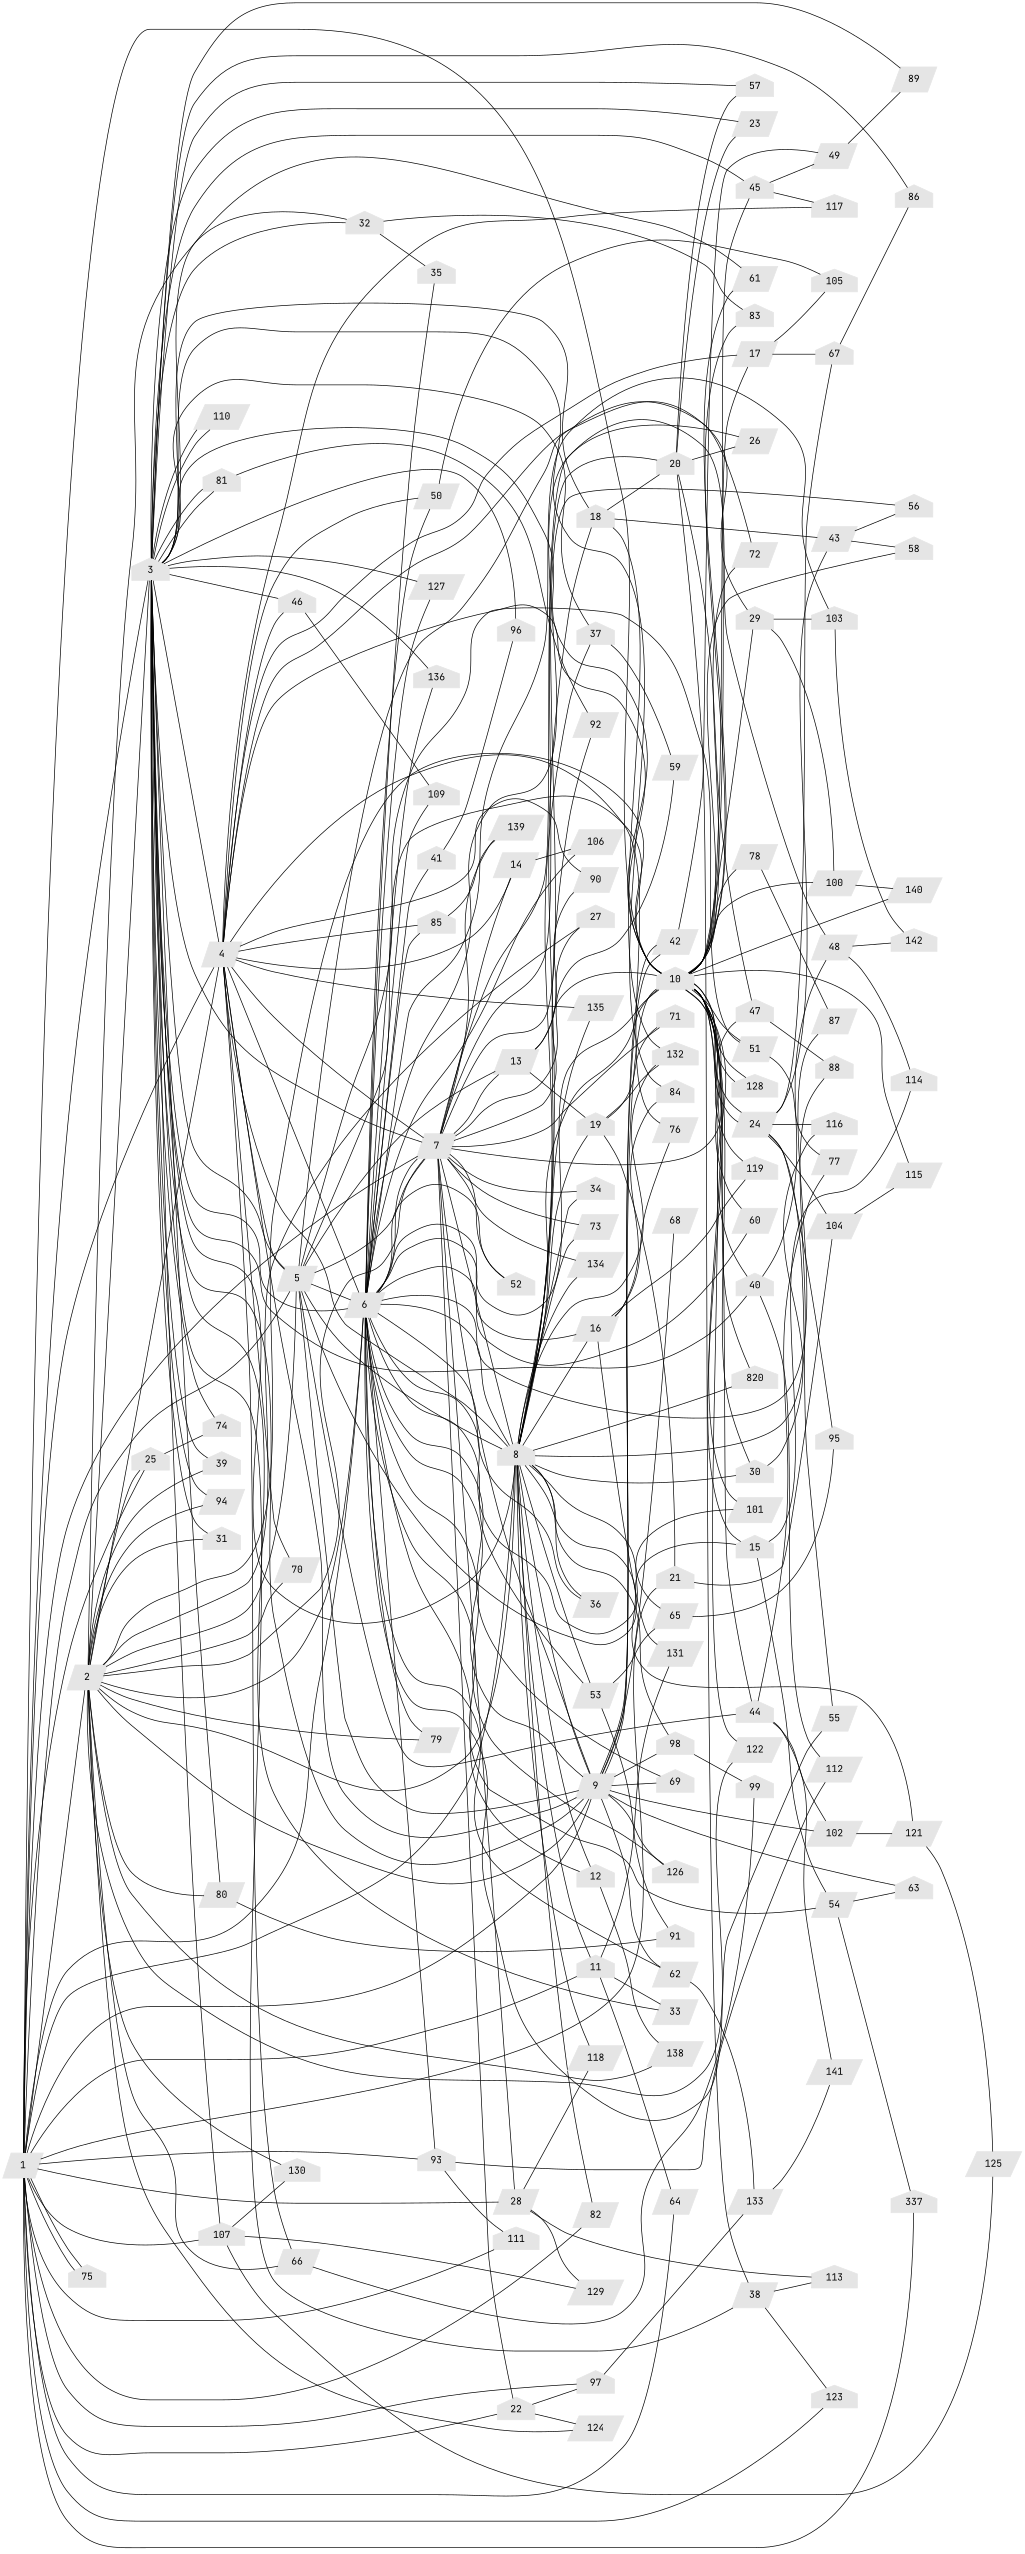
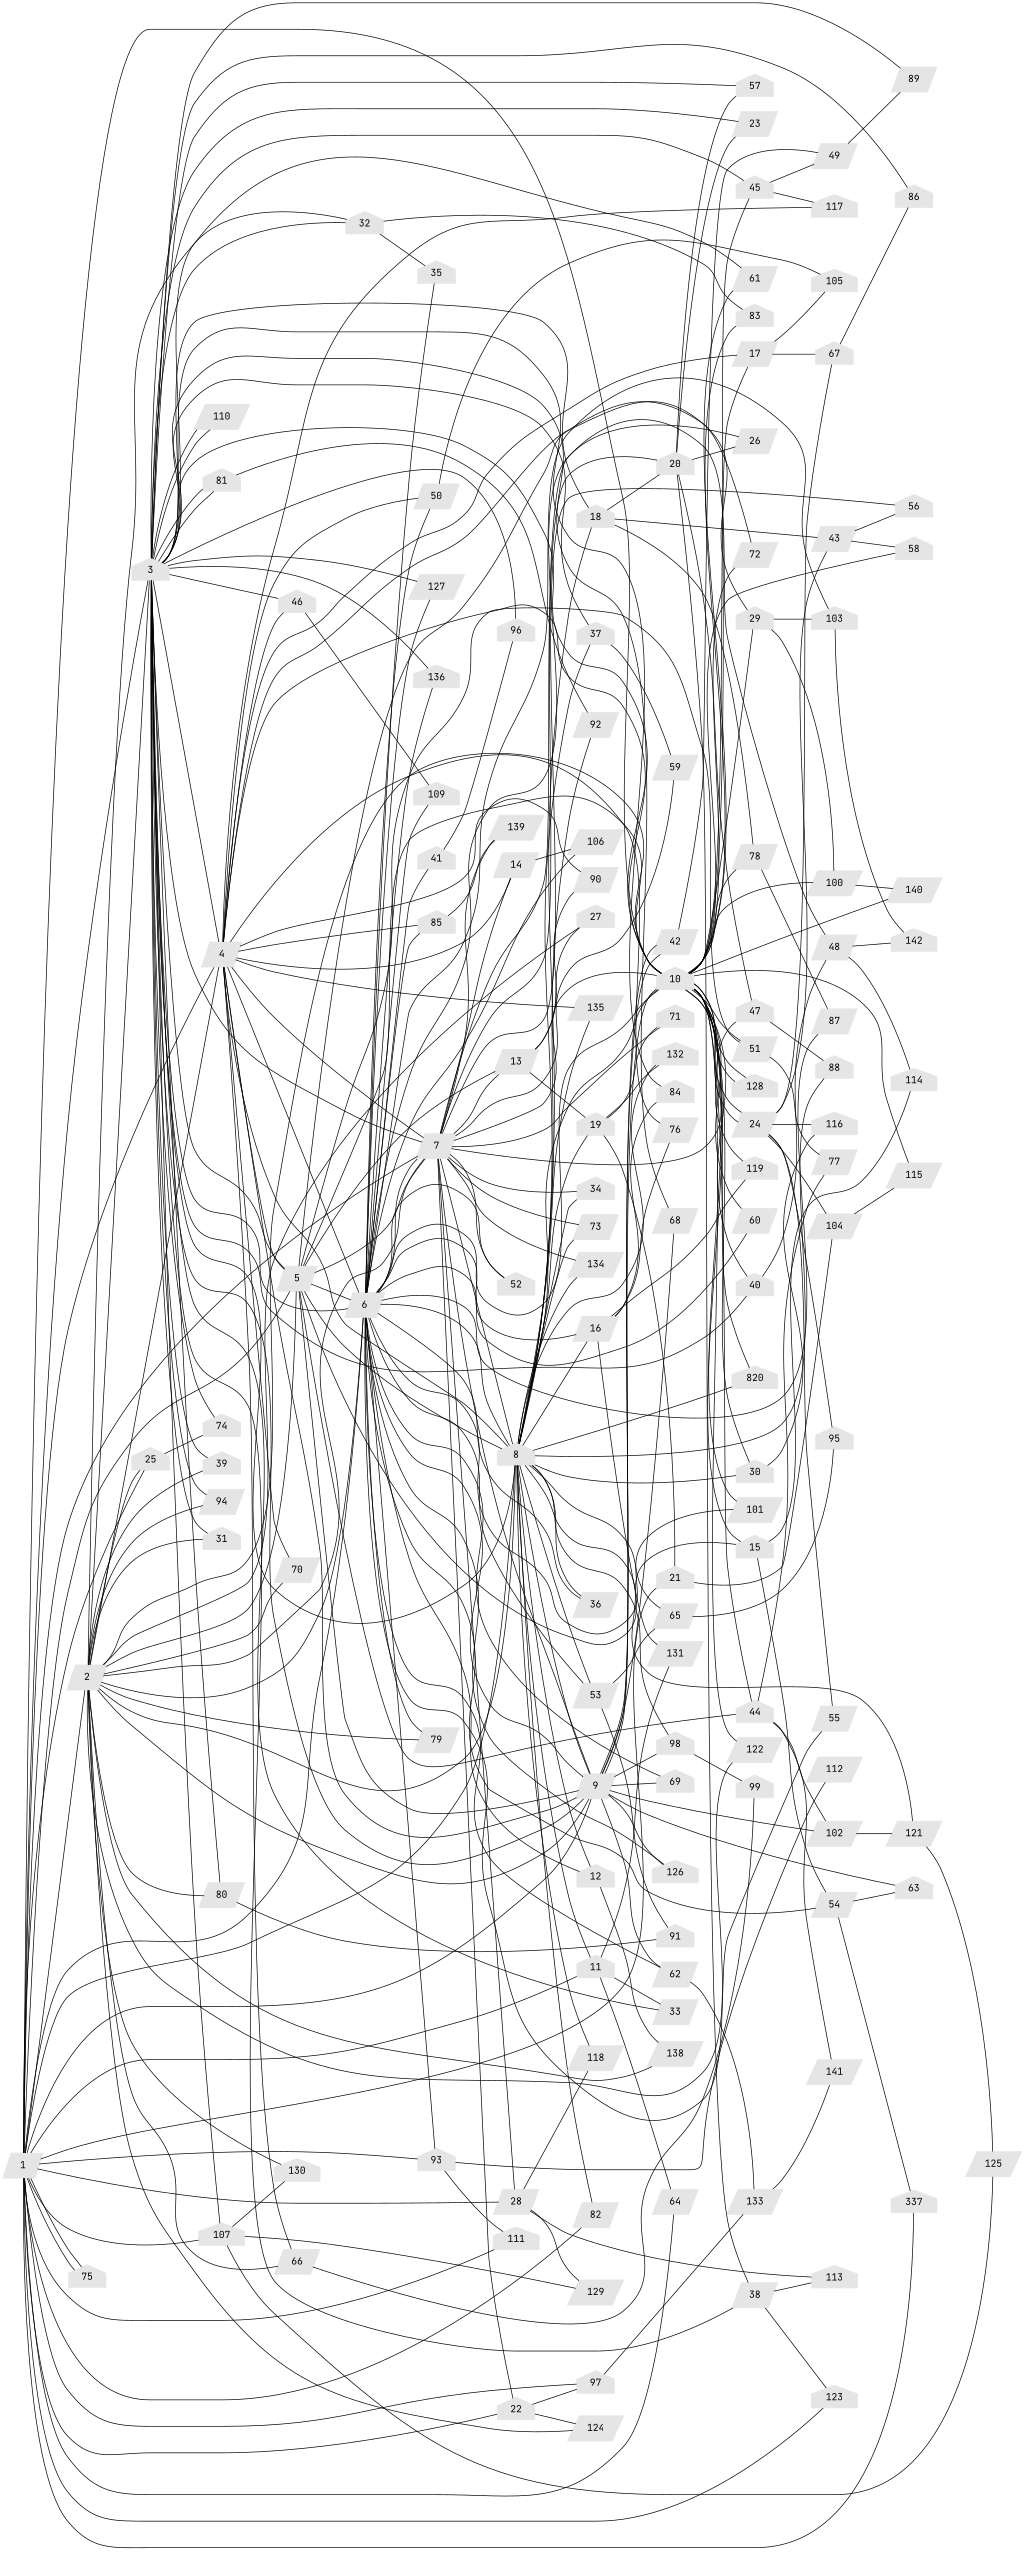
  graph {
    fontname="JetBrains Mono"
    rankdir=LR
    node [color=gray90 fontname="JetBrains Mono" shape=parallelogram style=filled]
    edge [fontname="JetBrains Mono"]
    1
    2
    3 [shape=house]
    4
    5
    6
    7
    8 [shape=house]
    9
    10 [shape=house]
    11 [shape=house]
    21 [shape=house]
    22 [shape=house]
    25 [shape=house]
    28
    64
    75 [shape=house]
    82
    93 [shape=house]
    97 [shape=house]
    107 [shape=house]
    111 [shape=house]
    123 [shape=house]
    n24 [label=337 shape=house]
    27 [shape=house]
    31 [shape=house]
    32 [shape=house]
    39 [shape=house]
    66
    70
    79
    80
    94
    122
    124
    130 [shape=house]
    138
    18 [shape=house]
    23
    33
    37 [shape=house]
    38
    40 [shape=house]
    45 [shape=house]
    46 [shape=house]
    57 [shape=house]
    61
    68
    74 [shape=house]
    81 [shape=house]
    84 [shape=house]
    86 [shape=house]
    89
    96 [shape=house]
    110
    127
    136 [shape=house]
    14
    17
    29 [shape=house]
    50
    76
    85 [shape=house]
    90
    117 [shape=house]
    135
    13
    15 [shape=house]
    44 [shape=house]
    51
    72
    12 [shape=house]
    16
    35 [shape=house]
    36
    41 [shape=house]
    48
    52 [shape=house]
    53
    54
    55
    60
    62
    69 [shape=house]
    87
    101
    103 [shape=house]
    106
    109 [shape=house]
    126 [shape=house]
    20 [shape=house]
    26
    34 [shape=house]
    47 [shape=house]
    56 [shape=house]
    59
    71 [shape=house]
    73
    134
    139
    19 [shape=house]
    30 [shape=house]
    65
    88 [shape=house]
    92
    98 [shape=house]
    118
    n108 [label=820 shape=house]
    121
    132 [shape=house]
    42
    63 [shape=house]
    102
    24
    58 [shape=house]
    78
    83 [shape=house]
    100
    115
    119 [shape=house]
    128 [shape=house]
    140
    131
    104
    113 [shape=house]
    129
    112
    133
    125
    99 [shape=house]
    91 [shape=house]
    43
    49
    67 [shape=house]
    105 [shape=house]
    114 [shape=house]
    77
    141
    142 [shape=house]
    116 [shape=house]
    95 [shape=house]
    1 -- 2
    1 -- 3
    1 -- 4
    1 -- 5
    1 -- 6
    1 -- 7
    1 -- 8
    1 -- 9
    1 -- 10
    1 -- 11
    1 -- 21
    1 -- 22
    1 -- 25
    1 -- 28
    1 -- 64
    1 -- 75
    1 -- 75
    1 -- 82
    1 -- 93
    1 -- 97
    1 -- 107
    1 -- 111
    1 -- 123
    1 -- n24
    2 -- 3
    2 -- 4
    2 -- 5
    2 -- 6
    2 -- 7
    2 -- 8
    2 -- 9
    2 -- 10
    2 -- 25
    2 -- 27
    2 -- 31
    2 -- 32
    2 -- 39
    2 -- 66
    2 -- 70
    2 -- 79
    2 -- 80
    2 -- 94
    2 -- 122
    2 -- 124
    2 -- 130
    2 -- 138
    3 -- 4
    3 -- 5
    3 -- 6
    3 -- 7
    3 -- 8
    3 -- 9
    3 -- 10
    3 -- 107
    3 -- 31
    3 -- 32
    3 -- 39
    3 -- 80
    3 -- 94
    3 -- 18
    3 -- 23
    3 -- 33
    3 -- 37
    3 -- 38
    3 -- 40
    3 -- 45
    3 -- 46
    3 -- 57
    3 -- 61
+   3 -- 68
    3 -- 74
    3 -- 81
    3 -- 81
    3 -- 84
    3 -- 86
    3 -- 89
    3 -- 96
    3 -- 110
    3 -- 110
    3 -- 127
    3 -- 136
    4 -- 5
    4 -- 6
    4 -- 7
    4 -- 8
    4 -- 9
    4 -- 10
    4 -- 66
    4 -- 70
    4 -- 46
    4 -- 14
    4 -- 17
    4 -- 29
    4 -- 50
    4 -- 76
    4 -- 85
    4 -- 90
    4 -- 117
    4 -- 135
    5 -- 6
    5 -- 7
    5 -- 8
    5 -- 9
    5 -- 10
    5 -- 13
    5 -- 15
    5 -- 44
    5 -- 51
    5 -- 72
    6 -- 7
    6 -- 8
    6 -- 9
    6 -- 10
    6 -- 93
    6 -- 79
    6 -- 127
    6 -- 136
    6 -- 50
    6 -- 85
    6 -- 12
    6 -- 16
    6 -- 35
    6 -- 36
    6 -- 41
    6 -- 48
    6 -- 52
    6 -- 53
    6 -- 54
    6 -- 55
    6 -- 60
    6 -- 62
    6 -- 69
    6 -- 87
    6 -- 101
    6 -- 103
    6 -- 106
    6 -- 109
    6 -- 126
    7 -- 8
    7 -- 9
    7 -- 10
    7 -- 22
    7 -- 28
    7 -- 14
    7 -- 13
    7 -- 52
    7 -- 20
    7 -- 26
    7 -- 34
    7 -- 47
    7 -- 56
    7 -- 59
    7 -- 71
    7 -- 73
    7 -- 134
    7 -- 139
    8 -- 9
    8 -- 10
    8 -- 11
    8 -- 82
    8 -- 18
    8 -- 37
    8 -- 135
    8 -- 12
    8 -- 16
    8 -- 36
    8 -- 53
    8 -- 34
    8 -- 73
    8 -- 134
    8 -- 19
    8 -- 30
    8 -- 65
    8 -- 88
    8 -- 92
    8 -- 98
    8 -- 118
    8 -- n108
    8 -- 121
    8 -- 132
    9 -- 10
    9 -- 68
    9 -- 62
    9 -- 69
    9 -- 126
    9 -- 98
    9 -- 42
    9 -- 42
    9 -- 63
    9 -- 102
    10 -- 122
    10 -- 40
    10 -- 45
    10 -- 61
    10 -- 17
    10 -- 29
    10 -- 15
    10 -- 44
    10 -- 51
    10 -- 72
    10 -- 60
    10 -- 101
    10 -- 30
    10 -- n108
    10 -- 24
    10 -- 24
    10 -- 58
    10 -- 78
    10 -- 83
    10 -- 100
    10 -- 115
    10 -- 119
    10 -- 128
    10 -- 128
    10 -- 140
    11 -- 64
    11 -- 33
    11 -- 131
    21 -- 104
    22 -- 97
    22 -- 124
    25 -- 74
    28 -- 118
    28 -- 113
    28 -- 129
    93 -- 111
    93 -- 112
    97 -- 133
    107 -- 130
    107 -- 129
    107 -- 125
    32 -- 35
    32 -- 83
    66 -- 99
    80 -- 91
    18 -- 20
-   18 -- 132
+   18 -- 78
    18 -- 43
    37 -- 59
    38 -- 123
    38 -- 113
    40 -- 48
-   40 -- 112
    45 -- 117
    45 -- 49
    46 -- 109
    81 -- 92
    14 -- 106
    17 -- 67
    17 -- 105
    29 -- 103
    29 -- 100
    50 -- 105
    85 -- 139
    13 -- 27
    13 -- 90
    13 -- 19
    15 -- 54
    15 -- 114
    44 -- 102
    44 -- 77
    44 -- 141
    51 -- 77
    12 -- 138
    16 -- 84
    16 -- 76
    16 -- 119
    16 -- 131
    41 -- 96
    48 -- 114
    48 -- 142
    53 -- 65
    53 -- 91
    54 -- n24
    54 -- 63
    62 -- 133
    103 -- 142
    20 -- 23
    20 -- 38
    20 -- 57
    20 -- 26
    20 -- 47
    47 -- 88
    19 -- 21
    19 -- 71
    19 -- 132
    30 -- 116
    65 -- 95
    98 -- 99
    121 -- 125
    42 -- 49
    102 -- 121
    24 -- 55
    24 -- 104
    24 -- 43
    24 -- 67
    24 -- 116
    24 -- 95
    78 -- 87
    100 -- 140
    104 -- 115
    133 -- 141
    43 -- 56
    43 -- 58
    49 -- 89
    67 -- 86
  }
